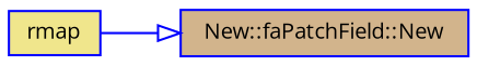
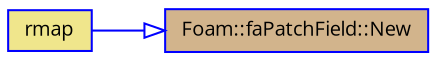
  digraph {
    rankdir=LR
    fontname="Open Sans"
    node [color=blue fontname="Open Sans" fontsize=10 shape=record style=filled]
    n1 [fillcolor=khaki fontcolor=black height=0.2 label=rmap width=0.4]
-   n2 [height=0.2 label="New::faPatchField::New" width=0.4 fillcolor=tan]
+   n2 [height=0.2 label="Foam::faPatchField::New" width=0.4 fillcolor=tan]
    n1 -> n2 [color=blue fontname="Open Sans" fontsize=10 labelfontname=Helvetica labelfontsize=10 style=solid arrowhead=onormal]
  }
